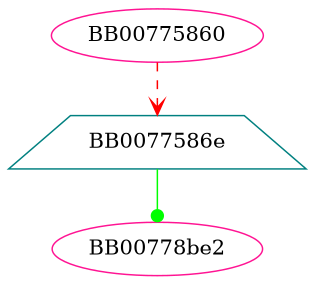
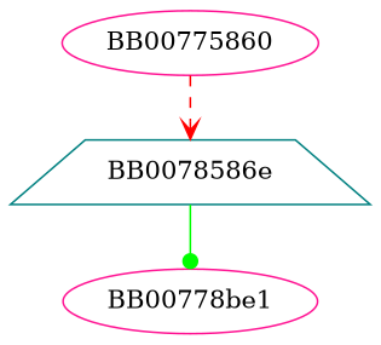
  digraph {
    splines=ortho
    node [color=deeppink shape=ellipse]
-   BB0077586e [color=teal shape=trapezium]
+   BB0077586e [color=teal shape=trapezium label=BB0078586e]
    BB00775860
-   BB00778be2
+   BB00778be2 [label=BB00778be1]
    BB0077586e -> BB00778be2 [arrowhead=dot color=green style=solid]
    BB00775860 -> BB0077586e [arrowhead=vee color=red style=dashed]
  }
